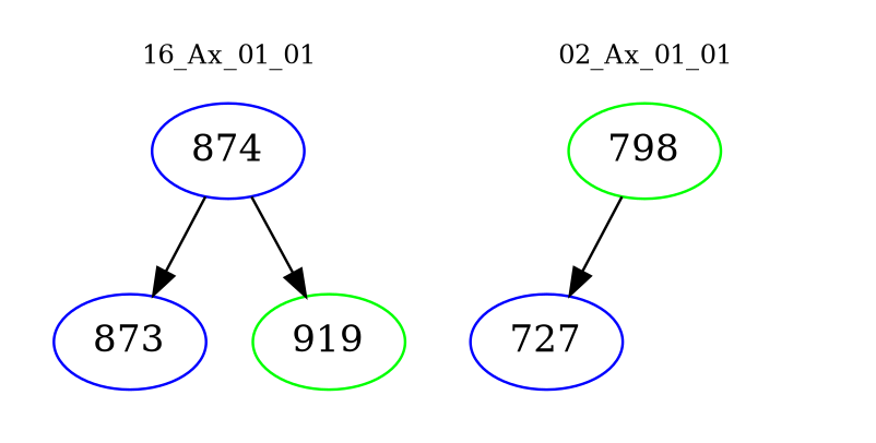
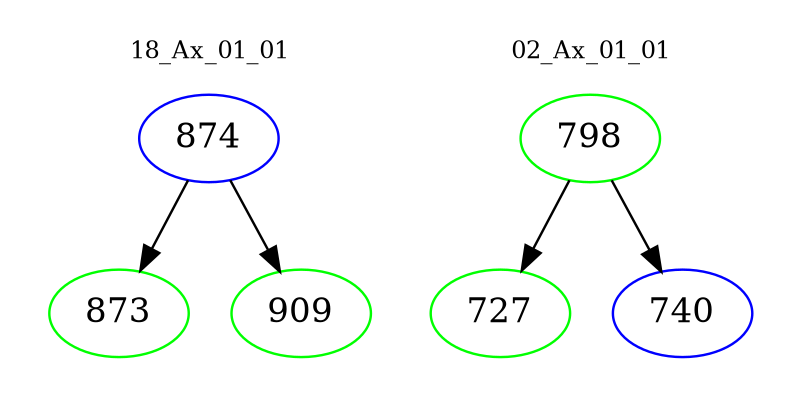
  digraph {
    node [color=blue]
    edge [color=black]
    n1 [label=874]
-   n2 [label=873]
-   n3 [color=green label=919]
+   n2 [color=green label=873]
+   n3 [color=green label=909]
    n4 [color=green label=798]
-   n5 [label=727]
+   n5 [color=green label=727]
+   n6 [label=740]
    subgraph cluster_1 {
      color=white
      fontsize=10
-     label="16_Ax_01_01"
+     label="18_Ax_01_01"
      n1
      n2
      n3
    }
    subgraph cluster_2 {
      color=white
      fontsize=10
      label="02_Ax_01_01"
      n4
      n5
+     n6
    }
    n1 -> n2
    n1 -> n3
    n4 -> n5
+   n4 -> n6
  }
